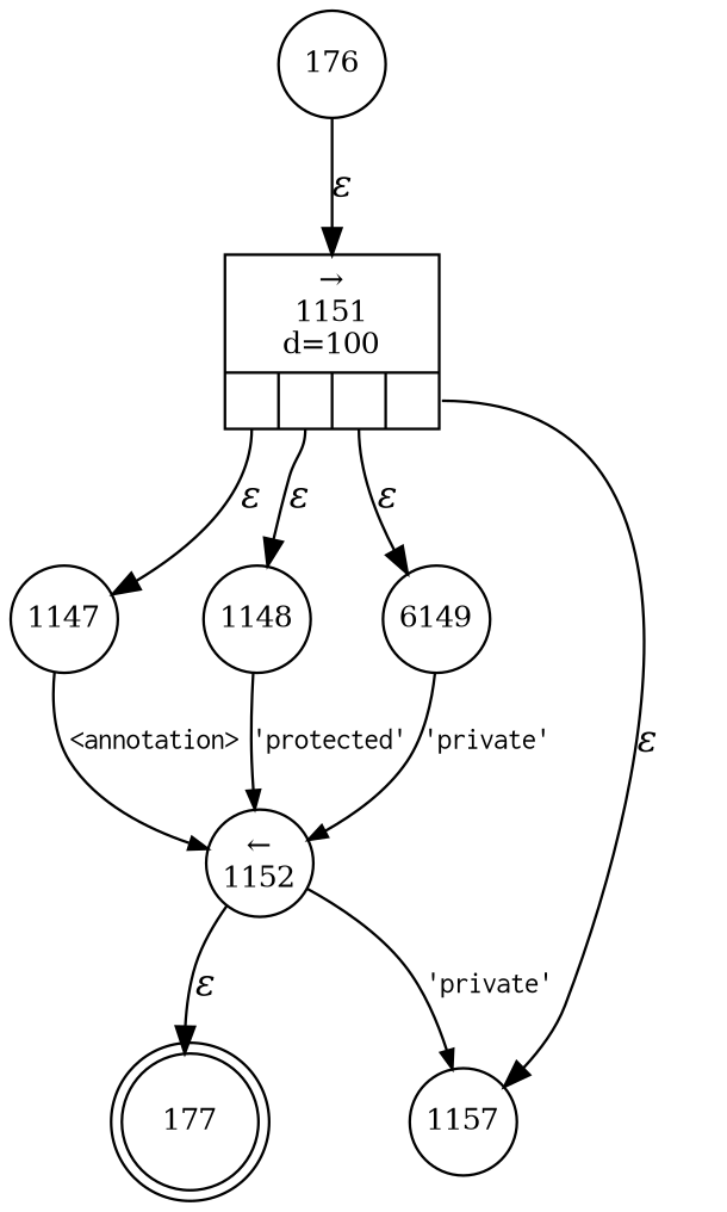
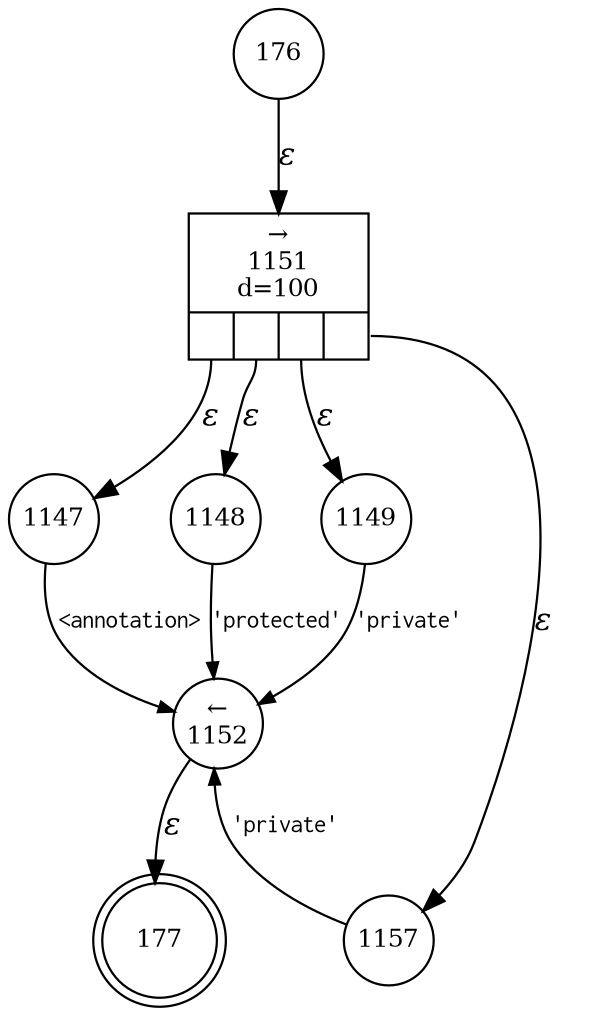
  digraph {
    rankdir=TB
    node [fixedsize=true fontsize=11 shape=circle peripheries=1]
    edge [fontname="Times-Italic"]
    n1 [label=177 shape=doublecircle width=.6 peripheries=""]
    n2 [label=176 width=.55]
    n3 [fixedsize=false label="{&rarr;\n1151\nd=100|{<p0>|<p1>|<p2>|<p3>}}" shape=record]
    n4 [label=1147 width=.55]
    n5 [label=1148 width=.55]
-   n6 [label=6149 width=.55]
+   n6 [label=1149 width=.55]
    n7 [label=1157 width=.55]
    n8 [label="&larr;\n1152" width=.55]
    n2 -> n3 [label="&epsilon;"]
    n3 -> n4 [label="&epsilon;" tailport=p0]
    n3 -> n5 [label="&epsilon;" tailport=p1]
    n3 -> n6 [label="&epsilon;" tailport=p2]
    n3 -> n7 [label="&epsilon;" tailport=p3]
    n4 -> n8 [arrowhead=normal arrowsize=.7 fontname=Courier fontsize=11 label="<annotation>"]
    n5 -> n8 [arrowhead=normal arrowsize=.7 fontname=Courier fontsize=11 label="'protected'"]
    n6 -> n8 [arrowhead=normal arrowsize=.7 fontname=Courier fontsize=11 label="'private'"]
-   n8 -> n7 [arrowhead=normal arrowsize=.7 fontname=Courier fontsize=11 label="'private'"]
+   n7 -> n8 [arrowhead=normal arrowsize=.7 fontname=Courier fontsize=11 label="'private'"]
    n8 -> n1 [label="&epsilon;"]
  }
